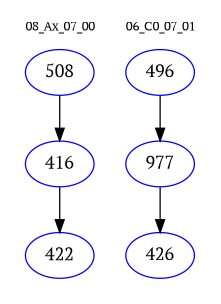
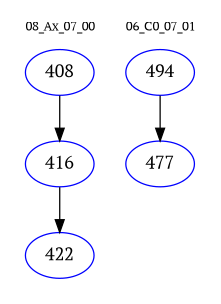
  digraph {
    fontname="PT Serif"
    node [color=blue fontname="PT Serif"]
    edge [color=black fontname="PT Serif"]
    n1 [label=416]
-   n2 [label=508]
+   n2 [label=408]
    n3 [label=422]
-   n4 [label=977]
-   n5 [label=426]
-   n6 [label=496]
+   n4 [label=477]
+   n6 [label=494]
    subgraph cluster_1 {
      color=white
      fontsize=10
      label="08_Ax_07_00"
      n1
      n2
      n3
    }
    subgraph cluster_2 {
      color=white
      fontsize=10
      label="06_C0_07_01"
      n4
-     n5
      n6
    }
    n1 -> n3
    n2 -> n1
-   n4 -> n5
    n6 -> n4
  }
